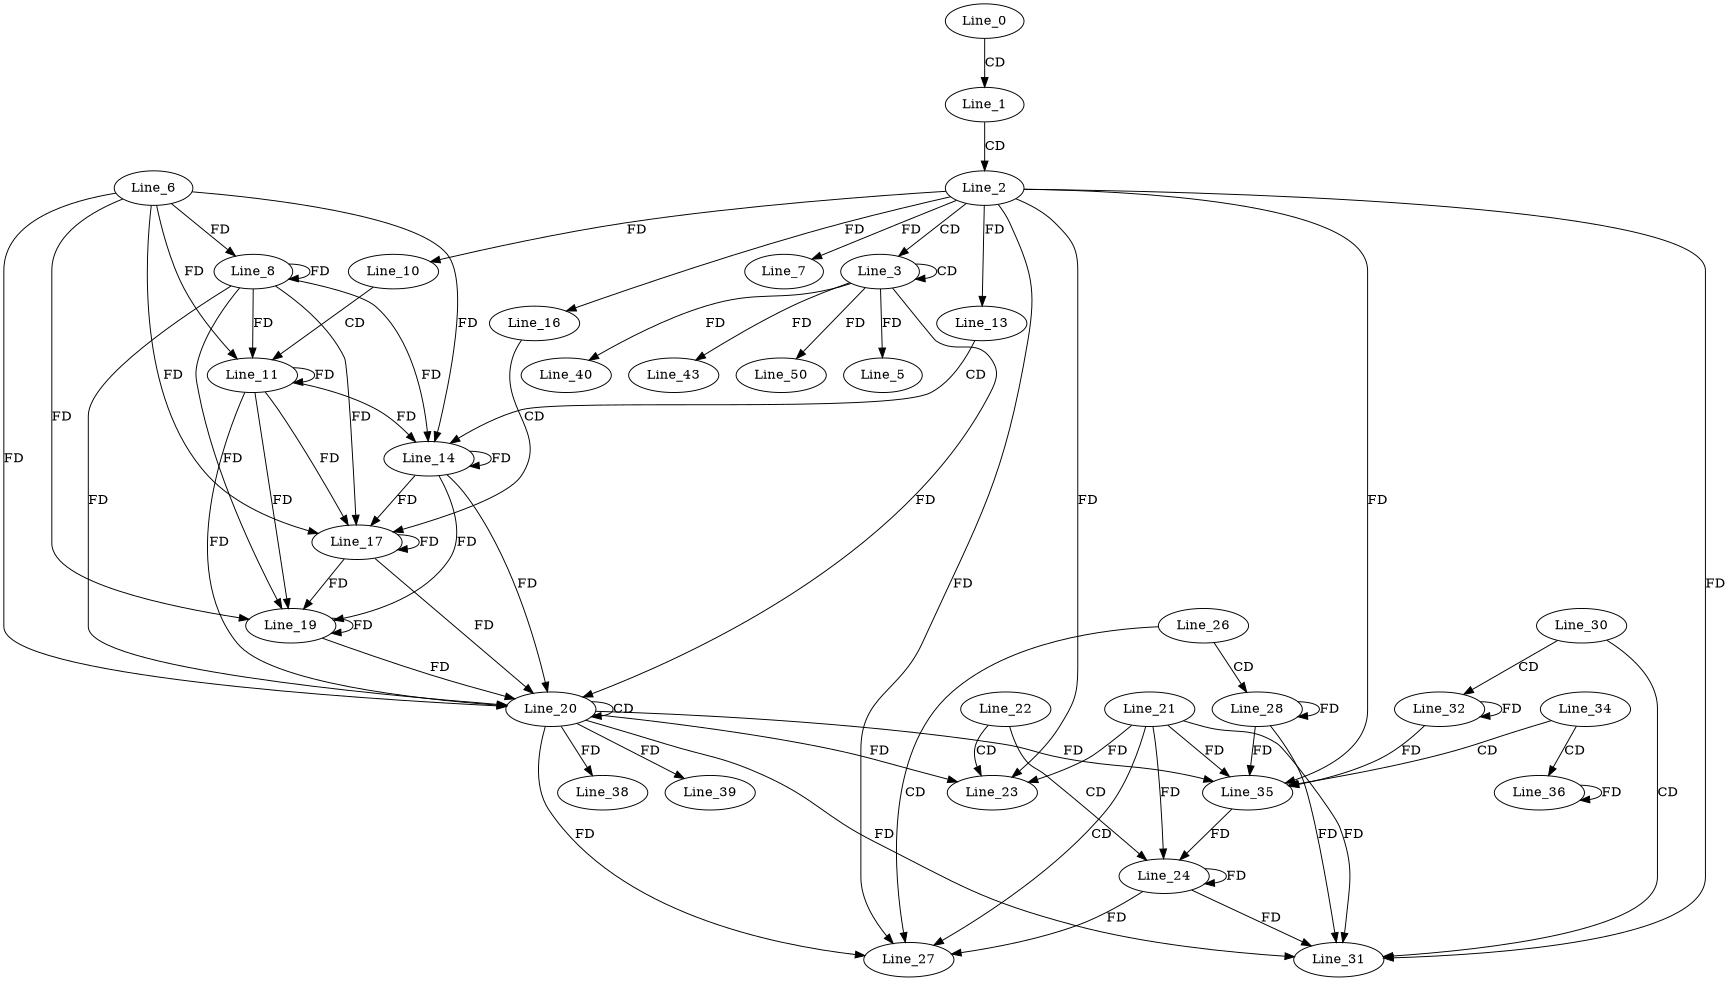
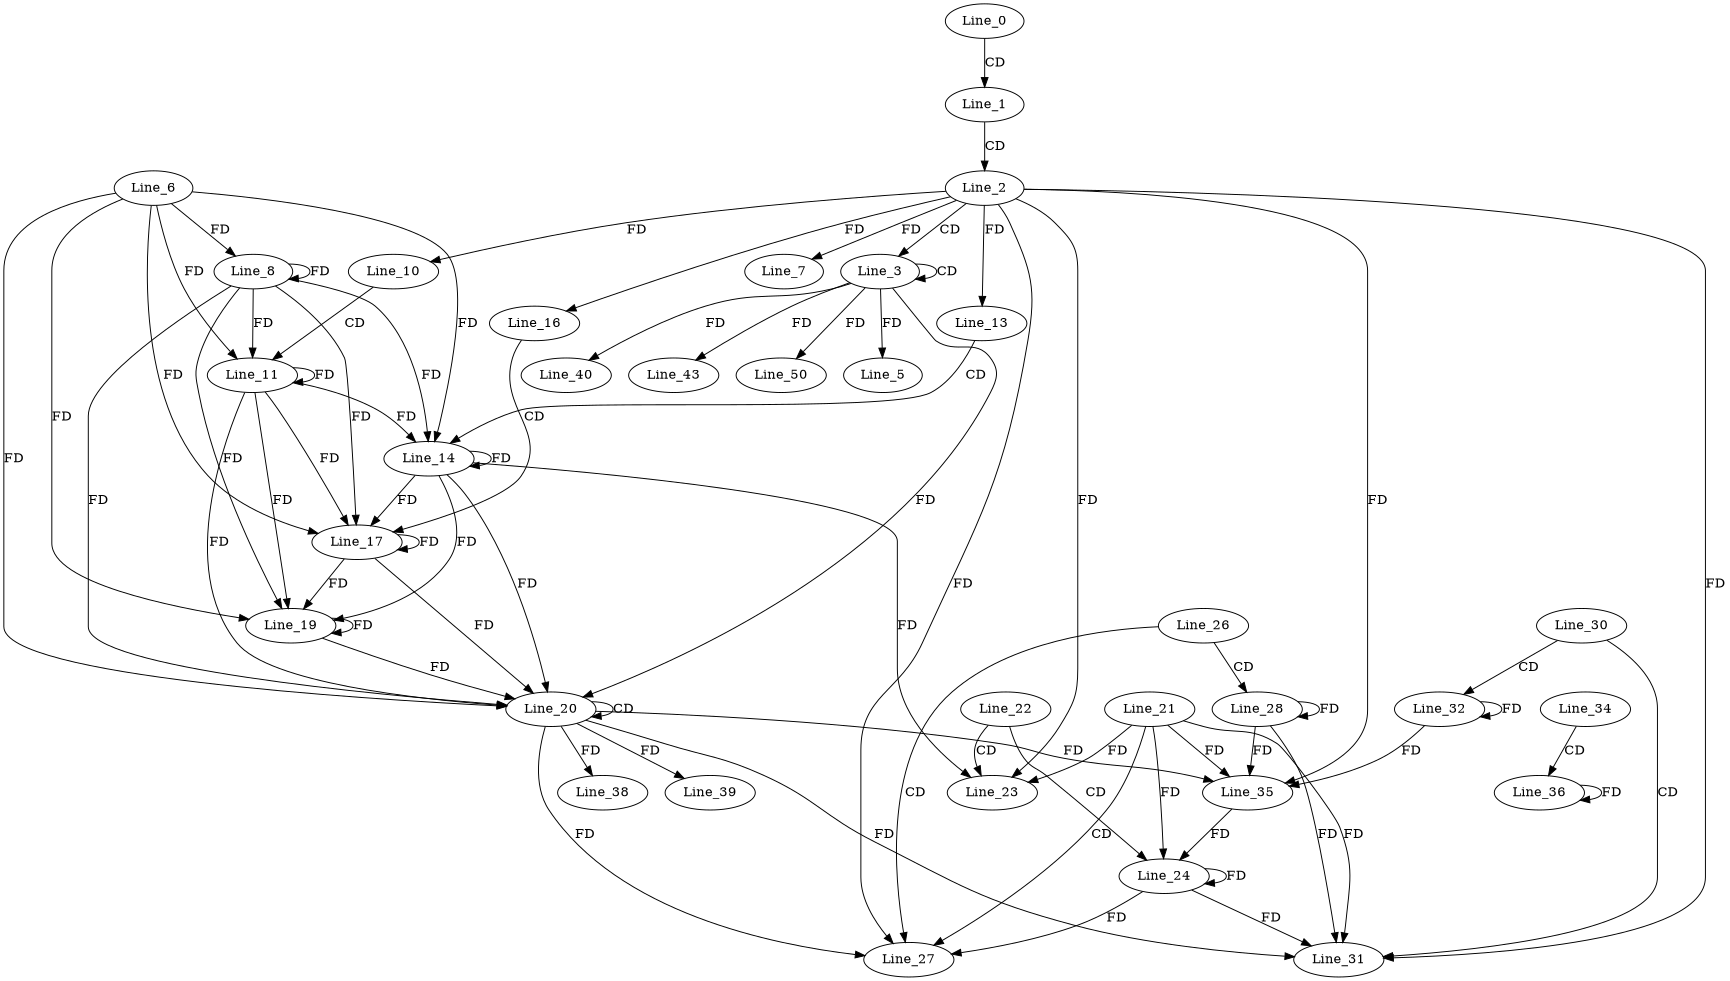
  digraph {
    Line_0
    Line_1
    Line_2
    Line_3
    Line_7
    Line_10
    Line_13
    Line_16
    Line_23
    Line_27
    Line_31
    Line_35
    Line_5
    Line_20
    Line_40
    Line_43
    Line_50
    Line_11
    Line_14
    Line_17
    Line_24
    Line_38
    Line_39
    Line_8
    Line_19
    Line_6
    Line_22
    Line_21
    Line_26
    Line_28
    Line_30
    Line_32
    Line_34
    Line_36
    Line_0 -> Line_1 [label=CD]
    Line_1 -> Line_2 [label=CD]
    Line_2 -> Line_3 [label=CD]
    Line_2 -> Line_7 [label=FD]
    Line_2 -> Line_10 [label=FD]
    Line_2 -> Line_13 [label=FD]
    Line_2 -> Line_16 [label=FD]
    Line_2 -> Line_23 [label=FD]
    Line_2 -> Line_27 [label=FD]
    Line_2 -> Line_31 [label=FD]
    Line_2 -> Line_35 [label=FD]
    Line_3 -> Line_3 [label=CD]
    Line_3 -> Line_5 [label=FD]
    Line_3 -> Line_20 [label=FD]
    Line_3 -> Line_40 [label=FD]
    Line_3 -> Line_43 [label=FD]
    Line_3 -> Line_50 [label=FD]
    Line_10 -> Line_11 [label=CD]
    Line_13 -> Line_14 [label=CD]
    Line_16 -> Line_17 [label=CD]
    Line_35 -> Line_24 [label=FD]
-   Line_20 -> Line_23 [label=FD]
+   Line_14 -> Line_23 [label=FD]
    Line_20 -> Line_27 [label=FD]
    Line_20 -> Line_31 [label=FD]
    Line_20 -> Line_35 [label=FD]
    Line_20 -> Line_20 [label=CD]
    Line_20 -> Line_38 [label=FD]
    Line_20 -> Line_39 [label=FD]
    Line_11 -> Line_20 [label=FD]
    Line_11 -> Line_11 [label=FD]
    Line_11 -> Line_14 [label=FD]
    Line_11 -> Line_17 [label=FD]
    Line_11 -> Line_19 [label=FD]
    Line_14 -> Line_20 [label=FD]
    Line_14 -> Line_14 [label=FD]
    Line_14 -> Line_17 [label=FD]
    Line_14 -> Line_19 [label=FD]
    Line_17 -> Line_20 [label=FD]
    Line_17 -> Line_17 [label=FD]
    Line_17 -> Line_19 [label=FD]
    Line_24 -> Line_27 [label=FD]
    Line_24 -> Line_31 [label=FD]
    Line_24 -> Line_24 [label=FD]
    Line_8 -> Line_20 [label=FD]
    Line_8 -> Line_11 [label=FD]
    Line_8 -> Line_14 [label=FD]
    Line_8 -> Line_17 [label=FD]
    Line_8 -> Line_8 [label=FD]
    Line_8 -> Line_19 [label=FD]
    Line_19 -> Line_20 [label=FD]
    Line_19 -> Line_19 [label=FD]
    Line_6 -> Line_20 [label=FD]
    Line_6 -> Line_11 [label=FD]
    Line_6 -> Line_14 [label=FD]
    Line_6 -> Line_17 [label=FD]
    Line_6 -> Line_8 [label=FD]
    Line_6 -> Line_19 [label=FD]
    Line_22 -> Line_23 [label=CD]
    Line_22 -> Line_24 [label=CD]
    Line_21 -> Line_23 [label=FD]
    Line_21 -> Line_27 [label=CD]
    Line_21 -> Line_31 [label=FD]
    Line_21 -> Line_35 [label=FD]
    Line_21 -> Line_24 [label=FD]
    Line_26 -> Line_27 [label=CD]
    Line_26 -> Line_28 [label=CD]
    Line_28 -> Line_31 [label=FD]
    Line_28 -> Line_35 [label=FD]
    Line_28 -> Line_28 [label=FD]
    Line_30 -> Line_31 [label=CD]
    Line_30 -> Line_32 [label=CD]
    Line_32 -> Line_35 [label=FD]
    Line_32 -> Line_32 [label=FD]
-   Line_34 -> Line_35 [label=CD]
    Line_34 -> Line_36 [label=CD]
    Line_36 -> Line_36 [label=FD]
  }
